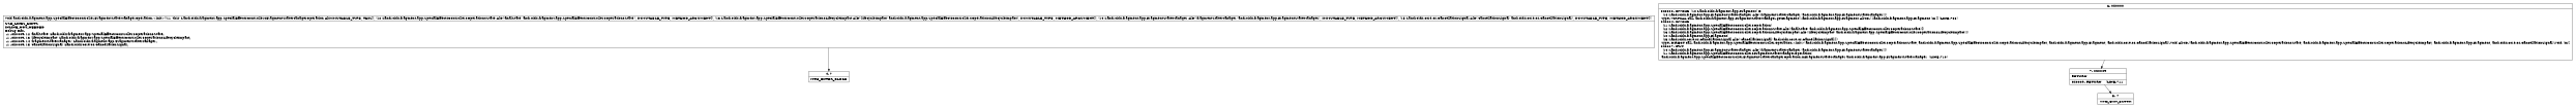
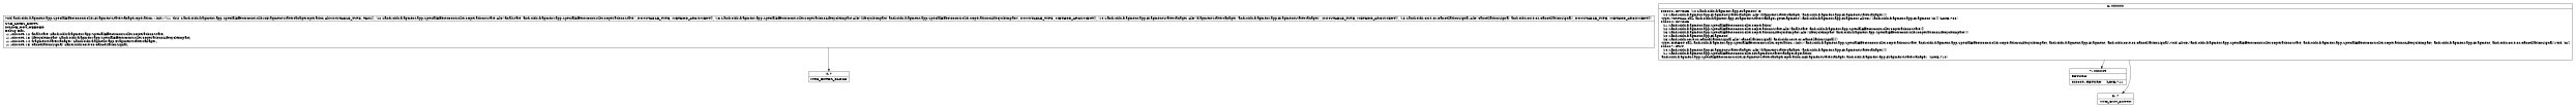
  digraph {
    node [shape=record]
    n1 [label="{4\:\ ?|MTH_ENTER_BLOCK\l}"]
    n2 [label="{6\:\ 0x0000|0x0000: INVOKE  (r0 I:androidx.fragment.app.Fragment) = \l  (r4 I:androidx.fragment.app.FragmentStateManager A[D('fragmentStateManager' androidx.fragment.app.FragmentStateManager)])\l type: VIRTUAL call: androidx.fragment.app.FragmentStateManager.getFragment():androidx.fragment.app.Fragment A[MD:():androidx.fragment.app.Fragment (m)] (LINE:708)\l0x0004: INVOKE  \l  (r1 I:androidx.fragment.app.SpecialEffectsController$Operation)\l  (r2 I:androidx.fragment.app.SpecialEffectsController$Operation$State A[D('finalState' androidx.fragment.app.SpecialEffectsController$Operation$State)])\l  (r3 I:androidx.fragment.app.SpecialEffectsController$Operation$LifecycleImpact A[D('lifecycleImpact' androidx.fragment.app.SpecialEffectsController$Operation$LifecycleImpact)])\l  (r0 I:androidx.fragment.app.Fragment)\l  (r5 I:androidx.core.os.CancellationSignal A[D('cancellationSignal' androidx.core.os.CancellationSignal)])\l type: DIRECT call: androidx.fragment.app.SpecialEffectsController.Operation.\<init\>(androidx.fragment.app.SpecialEffectsController$Operation$State, androidx.fragment.app.SpecialEffectsController$Operation$LifecycleImpact, androidx.fragment.app.Fragment, androidx.core.os.CancellationSignal):void A[MD:(androidx.fragment.app.SpecialEffectsController$Operation$State, androidx.fragment.app.SpecialEffectsController$Operation$LifecycleImpact, androidx.fragment.app.Fragment, androidx.core.os.CancellationSignal):void (m)]\l0x0007: IPUT  \l  (r4 I:androidx.fragment.app.FragmentStateManager A[D('fragmentStateManager' androidx.fragment.app.FragmentStateManager)])\l  (r1 I:androidx.fragment.app.SpecialEffectsController$FragmentStateManagerOperation)\l androidx.fragment.app.SpecialEffectsController.FragmentStateManagerOperation.mFragmentStateManager androidx.fragment.app.FragmentStateManager  (LINE:710)\l}"]
    n3 [label="{7\:\ 0x0009|RETURN\l|0x0009: RETURN    (LINE:711)\l}"]
    n4 [label="{5\:\ ?|MTH_EXIT_BLOCK\l}"]
    n5 [label="{void androidx.fragment.app.SpecialEffectsController.FragmentStateManagerOperation.\<init\>((r1 'this' I:androidx.fragment.app.SpecialEffectsController$FragmentStateManagerOperation A[IMMUTABLE_TYPE, THIS]), (r2 I:androidx.fragment.app.SpecialEffectsController$Operation$State A[D('finalState' androidx.fragment.app.SpecialEffectsController$Operation$State), IMMUTABLE_TYPE, METHOD_ARGUMENT]), (r3 I:androidx.fragment.app.SpecialEffectsController$Operation$LifecycleImpact A[D('lifecycleImpact' androidx.fragment.app.SpecialEffectsController$Operation$LifecycleImpact), IMMUTABLE_TYPE, METHOD_ARGUMENT]), (r4 I:androidx.fragment.app.FragmentStateManager A[D('fragmentStateManager' androidx.fragment.app.FragmentStateManager), IMMUTABLE_TYPE, METHOD_ARGUMENT]), (r5 I:androidx.core.os.CancellationSignal A[D('cancellationSignal' androidx.core.os.CancellationSignal), IMMUTABLE_TYPE, METHOD_ARGUMENT]))  | USE_LINES_HINTS\lINLINE_NOT_NEEDED\lDebug Info:\l  \-1 \-0x0009: r2 'finalState' Landroidx\/fragment\/app\/SpecialEffectsController$Operation$State;\l  \-1 \-0x0009: r3 'lifecycleImpact' Landroidx\/fragment\/app\/SpecialEffectsController$Operation$LifecycleImpact;\l  \-1 \-0x0009: r4 'fragmentStateManager' Landroidx\/fragment\/app\/FragmentStateManager;\l  \-1 \-0x0009: r5 'cancellationSignal' Landroidx\/core\/os\/CancellationSignal;\l}"]
    n2 -> n3
-   n3 -> n4
+   n2 -> n4
    n5 -> n1
  }
